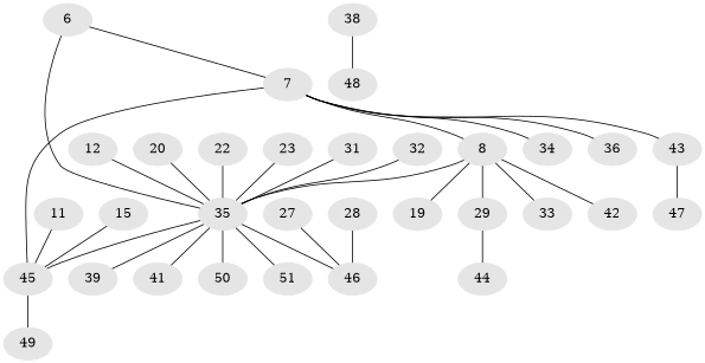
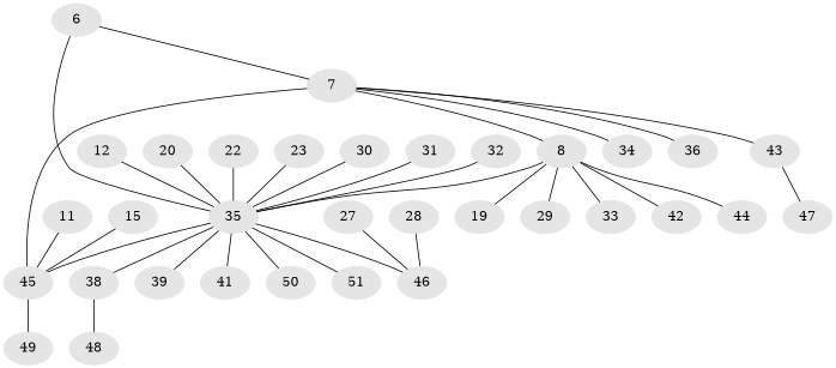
  graph {
    node [color=gray90 style=filled]
    7 [super="+5"]
    8
    34 [super="+13"]
    36
    43 [super="+40"]
    45 [super="+2+10"]
    6
    35 [super="+3+1+9"]
    38 [super="+16"]
    39
    41 [super="+24"]
    46
    50
    51
    19
    29
    33
    42 [super="+18"]
    44
    47
    49
    11
    12
    15
    20
    22
    23
    27
    28
+   30
    31
    32
    48
    7 -- 8
    7 -- 34
    7 -- 36
    7 -- 43
    7 -- 45 [weight=3]
    8 -- 35 [weight=2]
    8 -- 19
    8 -- 29
    8 -- 33
    8 -- 42
-   29 -- 44
+   8 -- 44
    43 -- 47
    45 -- 49
    6 -- 7
    6 -- 35
    35 -- 45 [weight=3]
+   35 -- 38
    35 -- 39
    35 -- 41
    35 -- 46
    35 -- 50
    35 -- 51
    38 -- 48
    11 -- 45
    12 -- 35
    15 -- 45
    20 -- 35
    22 -- 35
    23 -- 35
    27 -- 46
    28 -- 46
+   30 -- 35
    31 -- 35
    32 -- 35
  }
